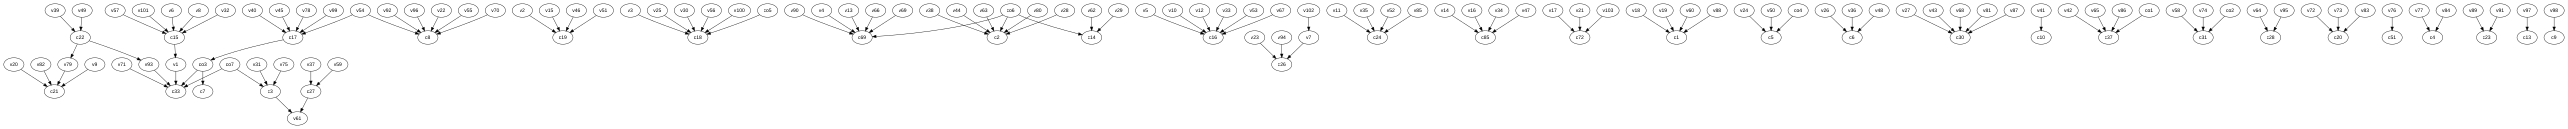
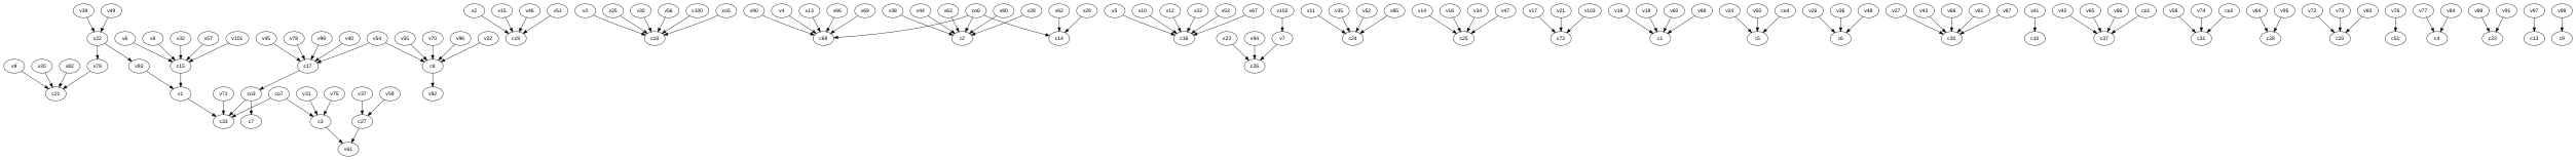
  strict digraph {
    fontname="Liberation Sans"
    node [fontname="Liberation Sans"]
    edge [fontname="Liberation Sans" weight=1]
    c17
    co3
    c33
    c7
    c22
    v79
    v93
    c21
    c27
    v61
    v1
    c15
    v2
    c19
    v3
    c18
    n17 [label=c69]
    v4
    v5
    c16
    v6
    v7
    c26
    v8
    v9
    v10
    v11
    c24
    v12
    v13
    v14
-   c25 [label=c85]
+   c25
    v15
    v16
    n35 [label=c72]
    v17
    v18
    c1
    v19
    v20
    v21
    v22
    c8
    v23
    v24
    c5
    v25
    v26
    c6
    v27
    c30
    v28
    c2
    v29
    c14
    v30
    v31
    c3
    v32
    v33
    v34
    v35
    v36
    v37
    v38
    v39
    v40
    v41
    c10
    n70 [label=c37]
    v42
    v43
    v44
    v45
    v46
    v47
    v48
    v49
    v50
    v51
    v52
    v53
    v54
    v55
    v56
    v57
    v58
    c31
    v59
    v60
    v62
    v63
    v64
    c28
    v65
    v66
    v67
    v68
    v69
    v70
    v71
    v72
    c20
    v73
    v74
    v75
    n107 [label=c51]
    v76
    v77
    c4
    v78
    v80
    v81
    v82
    v83
    v84
    v85
    v86
    v87
    v88
    v89
    c23
    v90
    v91
    v92
    v94
    v95
    v96
    v97
    c13
    v98
    c9
    v99
    v100
    v101
    v102
    v103
    co1
    co2
    co4
    co5
    co6
    co7
    c17 -> co3
    co3 -> c33
    co3 -> c7
    c22 -> v79
    c22 -> v93
    v79 -> c21
-   v93 -> c33
+   v93 -> v1
    c27 -> v61
    v1 -> c33
    c15 -> v1
    v2 -> c19
    v3 -> c18
    v4 -> n17
    v5 -> c16
    v6 -> c15
    v7 -> c26
    v8 -> c15
    v9 -> c21
    v10 -> c16
    v11 -> c24
    v12 -> c16
    v13 -> n17
    v14 -> c25
    v15 -> c19
    v16 -> c25
    v17 -> n35
    v18 -> c1
    v19 -> c1
    v20 -> c21
    v21 -> n35
    v22 -> c8
    v23 -> c26
    v24 -> c5
    v25 -> c18
    v26 -> c6
    v27 -> c30
    v28 -> c2
    v29 -> c14
    v30 -> c18
    v31 -> c3
    c3 -> v61
    v32 -> c15
    v33 -> c16
    v34 -> c25
    v35 -> c24
    v36 -> c6
    v37 -> c27
    v38 -> c2
    v39 -> c22
    v40 -> c17
    v41 -> c10
    v42 -> n70
    v43 -> c30
    v44 -> c2
    v45 -> c17
    v46 -> c19
    v47 -> c25
    v48 -> c6
    v49 -> c22
    v50 -> c5
    v51 -> c19
    v52 -> c24
    v53 -> c16
    v54 -> c17
    v54 -> c8
    v55 -> c8
    v56 -> c18
    v57 -> c15
    v58 -> c31
    v59 -> c27
    v60 -> c1
    v62 -> c14
    v63 -> c2
    v64 -> c28
    v65 -> n70
    v66 -> n17
    v67 -> c16
    v68 -> c30
    v69 -> n17
    v70 -> c8
    v71 -> c33
    v72 -> c20
    v73 -> c20
    v74 -> c31
    v75 -> c3
    v76 -> n107
    v77 -> c4
    v78 -> c17
    v80 -> c2
    v81 -> c30
    v82 -> c21
    v83 -> c20
    v84 -> c4
    v85 -> c24
    v86 -> n70
    v87 -> c30
    v88 -> c1
    v89 -> c23
    v90 -> n17
    v91 -> c23
-   v92 -> c8
+   c8 -> v92
    v94 -> c26
    v95 -> c28
    v96 -> c8
    v97 -> c13
    v98 -> c9
    v99 -> c17
    v100 -> c18
    v101 -> c15
    v102 -> v7
    v103 -> n35
    co1 -> n70
    co2 -> c31
    co4 -> c5
    co5 -> c18
    co6 -> n17
    co6 -> c2
    co6 -> c14
    co7 -> c33
    co7 -> c3
  }
